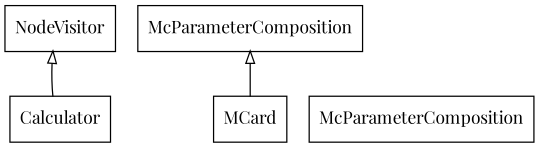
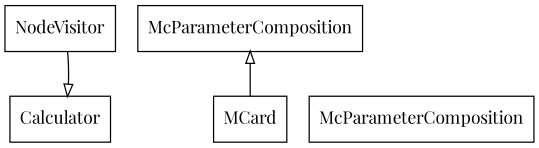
  digraph {
    fontname="Playfair Display"
    rankdir=BT
    node [color=black fontcolor=black fontname="Playfair Display" shape=record style=solid]
    edge [arrowhead=empty arrowtail=none fontname="Playfair Display"]
    n1 [label=Calculator]
    n2 [label=NodeVisitor]
    n3 [label=MCard]
    n4 [label=McParameterComposition]
    n5 [label=McParameterComposition]
-   n1 -> n2
+   n2 -> n1
    n3 -> n4
  }
